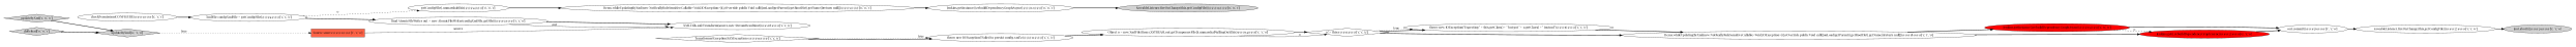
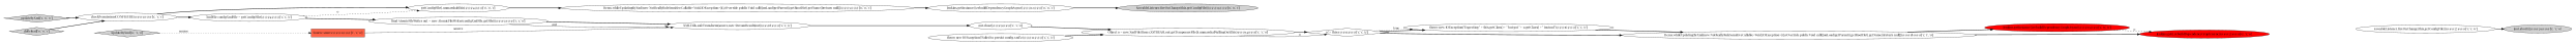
  digraph {
    fontname="Playfair Display"
    rankdir=LR
    node [fillcolor=white fontname="Playfair Display" shape=ellipse style=filled]
    edge [fontname="Playfair Display" style=bold]
    n1 [label="throw new IOException(\"Expecting \" + this.getClass() + \" but got \" + o.getClass() + \" instead\")@@@16@@@['1', '1', '0']"]
    n2 [label="Items.whileUpdatingByXml(new NotReallyRoleSensitiveCallable<Void,IOException>(){@Override public Void call(){onLoad(getParent(),getRootDir().getName())return null}})@@@18@@@['1', '1', '0']"]
    n3 [fillcolor=red label="Jenkins.getInstance().rebuildDependencyGraphAsync()@@@25@@@['1', '0', '0']"]
    n4 [fillcolor=red label="Jenkins.get().rebuildDependencyGraphAsync()@@@25@@@['0', '1', '0']"]
    n5 [fillcolor=lightgray label="updateByXml['0', '1', '0']" shape=diamond]
    n6 [fillcolor=tomato label="Source source@@@2@@@['1', '1', '0']" shape=box]
    n7 [label="XMLUtils.safeTransform(source,new StreamResult(out))@@@8@@@['1', '1', '0']"]
    n8 [label="checkPermission(CONFIGURE)@@@3@@@['1', '1', '1']"]
    n9 [label="getConfigFile().unmarshal(this)@@@4@@@['0', '0', '1']"]
    n10 [label="XmlFile configXmlFile = getConfigFile()@@@4@@@['1', '1', '0']"]
    n11 [fillcolor=lightgray label="SaveableListener.fireOnChange(this,getConfigFile())@@@13@@@['0', '0', '1']"]
    n12 [label="Items.whileUpdatingByXml(new NotReallyRoleSensitiveCallable<Void,IOException>(){@Override public Void call(){onLoad(getParent(),getRootDir().getName())return null}})@@@5@@@['0', '0', '1']"]
    n13 [label="Jenkins.getInstance().rebuildDependencyGraphAsync()@@@12@@@['0', '0', '1']"]
-   n14 [label="out.commit()@@@26@@@['1', '1', '0']"]
    n15 [label="SaveableListener.fireOnChange(this,getConfigFile())@@@27@@@['1', '1', '0']"]
    n16 [fillcolor=lightgray label="{out.abort()}@@@29@@@['1', '1', '0']"]
    n17 [label="final AtomicFileWriter out = new AtomicFileWriter(configXmlFile.getFile())@@@5@@@['1', '1', '0']"]
+   n18 [label="out.close()@@@9@@@['1', '1', '0']"]
    n19 [label="Object o = new XmlFile(Items.XSTREAM,out.getTemporaryFile()).unmarshalNullingOut(this)@@@14@@@['1', '1', '0']"]
    n20 [label="o != this@@@15@@@['1', '1', '0']" shape=diamond]
    n21 [fillcolor=lightgray label="updateByXml['1', '0', '0']" shape=diamond]
    n22 [label="throw new IOException(\"Failed to persist config.xml\",e)@@@12@@@['1', '1', '0']"]
    n23 [fillcolor=lightgray label="doReload['0', '0', '1']" shape=diamond]
-   n24 [label="TransformerException|SAXException e@@@11@@@['1', '1', '0']" shape=diamond]
    n1 -> n2
    n2 -> n3
    n2 -> n4
    n3 -> n4 [label=0 style=dashed]
-   n3 -> n14
-   n4 -> n14
-   n5 -> n6 [label=true style=dotted]
+   n5 -> n6 [label=source style=dotted]
    n6 -> n7 [label=source style=solid]
+   n7 -> n18
+   n8 -> n9
    n8 -> n10
    n9 -> n12
    n10 -> n9 [label=0 style=dashed]
    n10 -> n17
    n12 -> n13
    n13 -> n11
-   n14 -> n15
    n15 -> n16
    n17 -> n7
    n17 -> n7 [label=out style=solid]
+   n18 -> n19
    n19 -> n20
    n19 -> n20 [label=o style=solid]
    n20 -> n1 [label=true style=dotted]
    n20 -> n1
    n20 -> n2
-   n21 -> n5
+   n21 -> n8
    n22 -> n19
-   n23 -> n5
-   n24 -> n22 [label=true style=dotted]
-   n24 -> n22
+   n23 -> n8
  }
